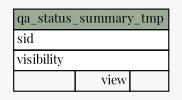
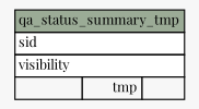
  digraph {
    bgcolor="#f7f7f7"
    rankdir=RL
    fontname="Playfair Display"
-   n1 [fontname="Playfair Display" fontsize=11 label=<     <TABLE BORDER="0" CELLBORDER="1" CELLSPACING="0" BGCOLOR="#ffffff">       <TR><TD PORT="qa_status_summary_tmp.heading" COLSPAN="3" BGCOLOR="#9bab96" ALIGN="CENTER">qa_status_summary_tmp</TD></TR>       <TR><TD PORT="sid" COLSPAN="3" ALIGN="LEFT">sid</TD></TR>       <TR><TD PORT="visibility" COLSPAN="3" ALIGN="LEFT">visibility</TD></TR>       <TR><TD ALIGN="LEFT" BGCOLOR="#f7f7f7">  </TD><TD ALIGN="RIGHT" BGCOLOR="#f7f7f7">view</TD><TD ALIGN="RIGHT" BGCOLOR="#f7f7f7">  </TD></TR>     </TABLE>> shape=plaintext]
+   n1 [fontname="Playfair Display" fontsize=11 label=<     <TABLE BORDER="0" CELLBORDER="1" CELLSPACING="0" BGCOLOR="#ffffff">       <TR><TD PORT="qa_status_summary_tmp.heading" COLSPAN="3" BGCOLOR="#9bab96" ALIGN="CENTER">qa_status_summary_tmp</TD></TR>       <TR><TD PORT="sid" COLSPAN="3" ALIGN="LEFT">sid</TD></TR>       <TR><TD PORT="visibility" COLSPAN="3" ALIGN="LEFT">visibility</TD></TR>       <TR><TD ALIGN="LEFT" BGCOLOR="#f7f7f7">  </TD><TD ALIGN="RIGHT" BGCOLOR="#f7f7f7">tmp</TD><TD ALIGN="RIGHT" BGCOLOR="#f7f7f7">  </TD></TR>     </TABLE>> shape=plaintext]
  }
